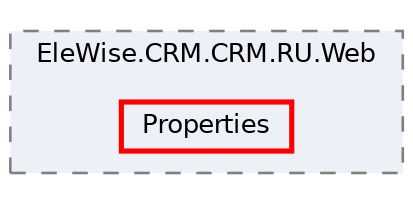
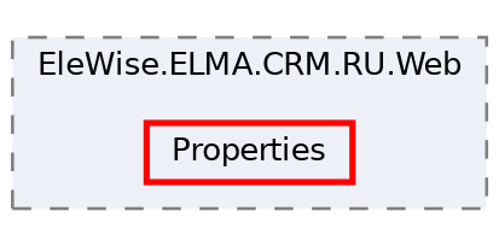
  digraph {
    compound=true
    rankdir=LR
    n1 [color=red fillcolor="#edf0f7" fontname=Helvetica fontsize=10 height=0.2 label=Properties shape=box style="filled,bold" width=0.4]
    subgraph cluster_1 {
      bgcolor="#edf0f7"
      fontname=Helvetica
      fontsize=10
-     label="EleWise.CRM.CRM.RU.Web"
+     label="EleWise.ELMA.CRM.RU.Web"
      pencolor=grey50
      style="filled,dashed"
      n1
    }
  }
